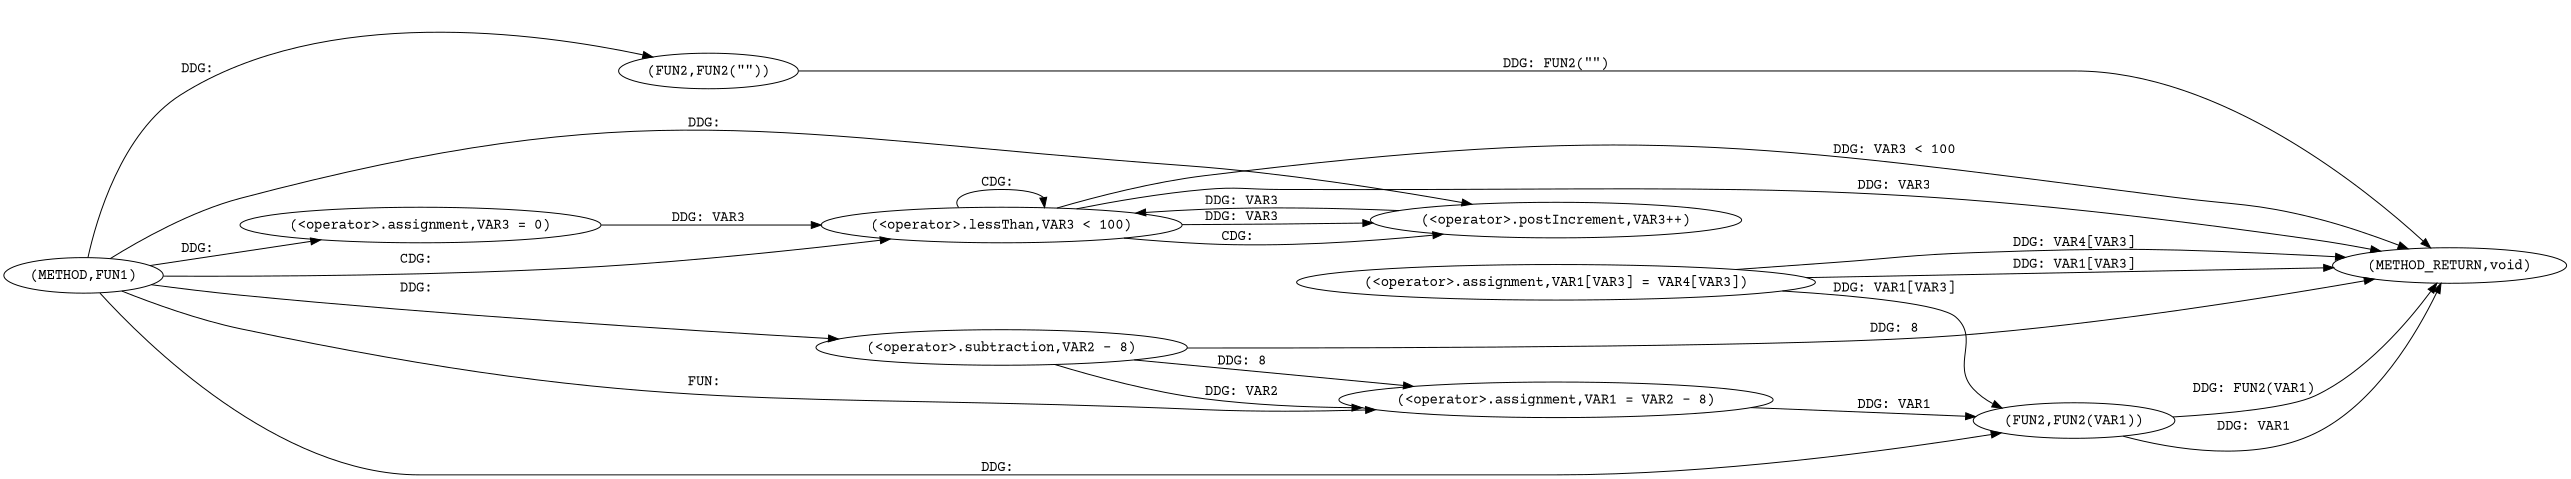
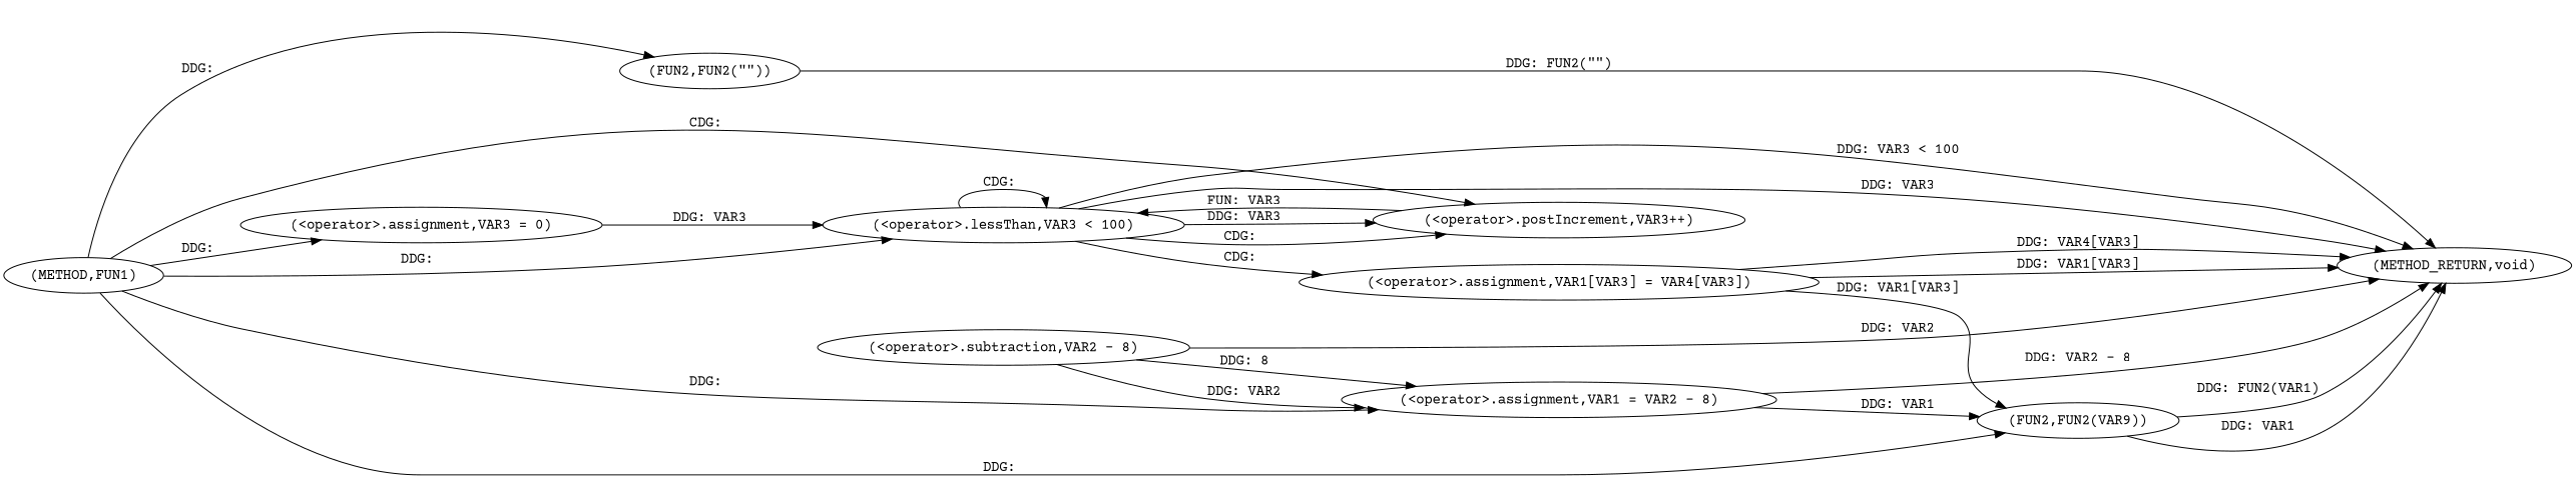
  digraph {
    fontname="Courier Prime"
    rankdir=LR
    node [fontname="Courier Prime"]
    edge [fontname="Courier Prime"]
    n1 [label="(METHOD,FUN1)"]
    n2 [label="(<operator>.assignment,VAR1 = VAR2 - 8)"]
    n3 [label="(<operator>.subtraction,VAR2 - 8)"]
    n4 [label="(FUN2,FUN2(\"\"))"]
    n5 [label="(<operator>.assignment,VAR3 = 0)"]
    n6 [label="(<operator>.lessThan,VAR3 < 100)"]
    n7 [label="(<operator>.postIncrement,VAR3++)"]
-   n8 [label="(FUN2,FUN2(VAR1))"]
+   n8 [label="(FUN2,FUN2(VAR9))"]
    n9 [label="(METHOD_RETURN,void)"]
    n10 [label="(<operator>.assignment,VAR1[VAR3] = VAR4[VAR3])"]
-   n1 -> n2 [label="FUN: "]
-   n1 -> n3 [label="DDG: "]
+   n1 -> n2 [label="DDG: "]
    n1 -> n4 [label="DDG: "]
    n1 -> n5 [label="DDG: "]
-   n1 -> n6 [label="CDG: "]
-   n1 -> n7 [label="DDG: "]
+   n1 -> n6 [label="DDG: "]
+   n1 -> n7 [label="CDG: "]
    n1 -> n8 [label="DDG: "]
    n2 -> n8 [label="DDG: VAR1"]
+   n2 -> n9 [label="DDG: VAR2 - 8"]
    n3 -> n2 [label="DDG: VAR2"]
    n3 -> n2 [label="DDG: 8"]
-   n3 -> n9 [label="DDG: 8"]
+   n3 -> n9 [label="DDG: VAR2"]
    n4 -> n9 [label="DDG: FUN2(\"\")"]
    n5 -> n6 [label="DDG: VAR3"]
    n6 -> n6 [label="CDG: "]
    n6 -> n7 [label="DDG: VAR3"]
    n6 -> n7 [label="CDG: "]
    n6 -> n9 [label="DDG: VAR3"]
    n6 -> n9 [label="DDG: VAR3 < 100"]
-   n7 -> n6 [label="DDG: VAR3"]
+   n6 -> n10 [label="CDG: "]
+   n7 -> n6 [label="FUN: VAR3"]
    n8 -> n9 [label="DDG: VAR1"]
    n8 -> n9 [label="DDG: FUN2(VAR1)"]
    n10 -> n8 [label="DDG: VAR1[VAR3]"]
    n10 -> n9 [label="DDG: VAR1[VAR3]"]
    n10 -> n9 [label="DDG: VAR4[VAR3]"]
  }
